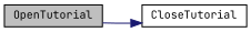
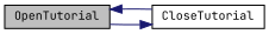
  digraph {
    rankdir=LR
    fontname="JetBrains Mono"
    node [color=black fontname="JetBrains Mono" fontsize=10 shape=record style=filled]
    edge [color=midnightblue fontname="JetBrains Mono" fontsize=10 labelfontname=Helvetica labelfontsize=10 style=solid]
    n1 [fillcolor=grey75 fontcolor=black height=0.2 label=OpenTutorial width=0.4]
    n2 [fillcolor=white height=0.2 label=CloseTutorial width=0.4]
    n1 -> n2
+   n2 -> n1
  }
